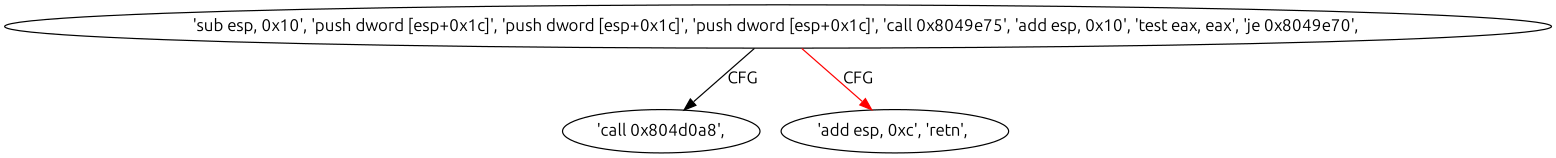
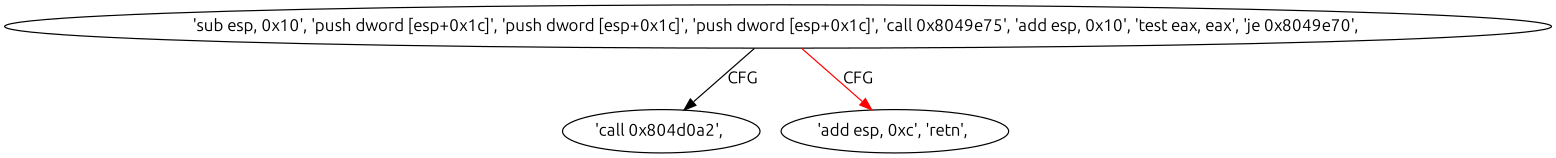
  digraph {
    fontname=Ubuntu
    node [fontname=Ubuntu]
    edge [fontname=Ubuntu]
    n1 [label="'sub esp, 0x10', 'push dword [esp+0x1c]', 'push dword [esp+0x1c]', 'push dword [esp+0x1c]', 'call 0x8049e75', 'add esp, 0x10', 'test eax, eax', 'je 0x8049e70', "]
-   n2 [label="'call 0x804d0a8',"]
+   n2 [label="'call 0x804d0a2', "]
    n3 [label="'add esp, 0xc', 'retn', "]
    n1 -> n2 [label=CFG color=black]
    n1 -> n3 [label=CFG color=red]
  }
